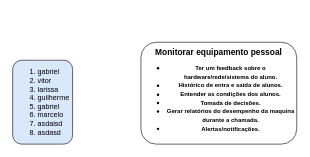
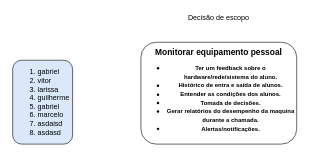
  <mxCell id="0" />
  <mxCell id="1" parent="0" />
  <mxCell id="2" value="&lt;div&gt;&lt;font size=&quot;1&quot;&gt;&lt;b style=&quot;font-size: 14px&quot;&gt;Monitorar equipamento pessoal&lt;/b&gt;&lt;/font&gt;&lt;/div&gt;&lt;div&gt;&lt;ul&gt;&lt;li&gt;&lt;font size=&quot;1&quot;&gt;&lt;b&gt;Ter um feedback sobre o hardware/rede/sistema do aluno.&lt;/b&gt;&lt;/font&gt;&lt;/li&gt;&lt;li&gt;&lt;font size=&quot;1&quot;&gt;&lt;b&gt;Histórico de entra e saída de alunos.&lt;/b&gt;&lt;/font&gt;&lt;/li&gt;&lt;li&gt;&lt;font size=&quot;1&quot;&gt;&lt;b&gt;Entender as condições dos alunos.&lt;/b&gt;&lt;/font&gt;&lt;/li&gt;&lt;li&gt;&lt;font size=&quot;1&quot;&gt;&lt;b&gt;Tomada de decisões.&lt;/b&gt;&lt;/font&gt;&lt;/li&gt;&lt;li&gt;&lt;font size=&quot;1&quot;&gt;&lt;b&gt;Gerar relatórios do desempenho da maquina durante a chamada.&lt;/b&gt;&lt;/font&gt;&lt;/li&gt;&lt;li&gt;&lt;font size=&quot;1&quot;&gt;&lt;b&gt;Alertas/notificações.&lt;br&gt;&lt;/b&gt;&lt;/font&gt;&lt;/li&gt;&lt;/ul&gt;&lt;/div&gt;" style="rounded=1;whiteSpace=wrap;html=1;" vertex="1" parent="1"><mxGeometry x="234" y="70" width="260" height="170" as="geometry" /></mxCell>
+ <mxCell id="3" value="Decisão de escopo" style="text;html=1;strokeColor=none;fillColor=none;align=center;verticalAlign=middle;whiteSpace=wrap;rounded=0;" vertex="1" parent="1"><mxGeometry x="311" y="20" width="106" height="20" as="geometry" /></mxCell>
  <mxCell id="4" value="&lt;ol&gt;&lt;li&gt;gabriel&lt;/li&gt;&lt;li&gt;vitor&lt;/li&gt;&lt;li&gt;larissa&lt;/li&gt;&lt;li&gt;guilherme&lt;/li&gt;&lt;li&gt;gabriel&lt;/li&gt;&lt;li&gt;marcelo&lt;/li&gt;&lt;li&gt;asdaisd&lt;/li&gt;&lt;li&gt;asdasd&lt;br&gt;&lt;/li&gt;&lt;/ol&gt;" style="rounded=1;whiteSpace=wrap;html=1;align=left;fillColor=#dae8fc;" vertex="1" parent="1"><mxGeometry x="20" y="100" width="100" height="140" as="geometry" /></mxCell>
